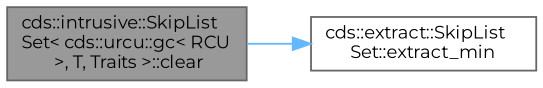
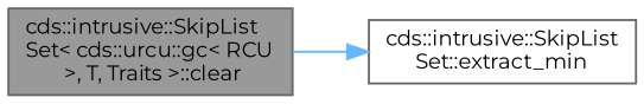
  digraph {
    rankdir=LR
    fontname=Montserrat
    node [fontname=Montserrat fontsize=10 shape=box style=filled]
    n1 [color=gray40 fillcolor=grey60 fontcolor=black height=0.2 label="cds::intrusive::SkipList\lSet\< cds::urcu::gc\< RCU\l \>, T, Traits \>::clear" width=0.4]
-   n2 [color=grey40 fillcolor=white height=0.2 label="cds::extract::SkipList\lSet::extract_min" width=0.4]
+   n2 [color=grey40 fillcolor=white height=0.2 label="cds::intrusive::SkipList\lSet::extract_min" width=0.4]
    n1 -> n2 [color=steelblue1 fontname=Montserrat fontsize=10 labelfontname=Helvetica labelfontsize=10 style=solid]
  }
